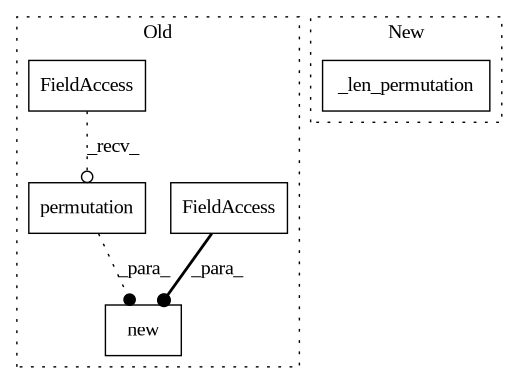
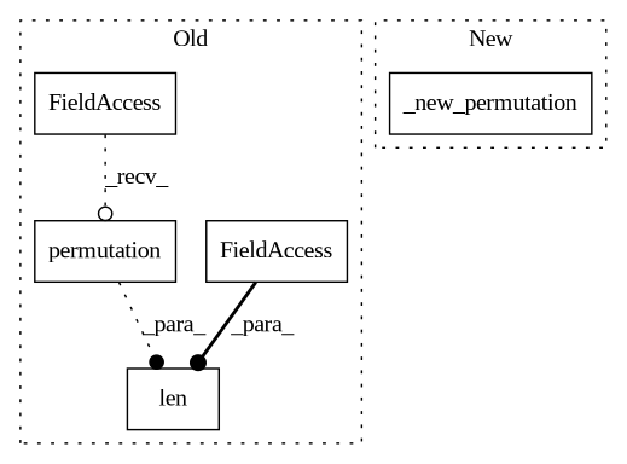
  digraph {
    fontname="Liberation Serif"
    node [a=32 fontname="Liberation Serif" l=12 shape=box]
    edge [arrowhead=dot fontname="Liberation Serif" style=dotted]
-   n1 [l="4,1" label=new s="2268,2284"]
+   n1 [l="4,1" label=len s="2268,2284"]
    n2 [a=22 label=FieldAccess s=2272]
    n3 [l="12,1" label=permutation s="2256,2285"]
    n4 [a=22 label=FieldAccess s=2243]
-   n5 [l=18 label=_len_permutation s=2218]
+   n5 [l=18 label=_new_permutation s=2218]
    subgraph cluster_1 {
      label=Old
      style=dotted
      n1
      n2
      n3
      n4
    }
    subgraph cluster_2 {
      label=New
      style=dotted
      n5
    }
    n2 -> n1 [label=_para_ style=bold]
    n3 -> n1 [label=_para_]
    n4 -> n3 [arrowhead=odot label=_recv_]
  }
